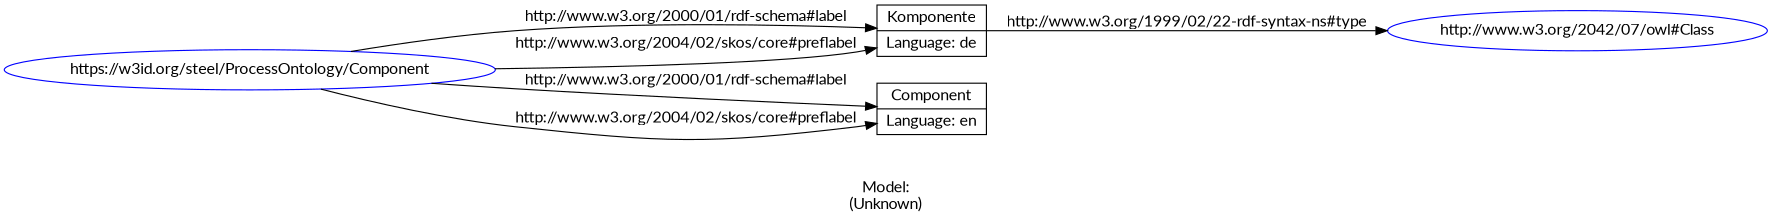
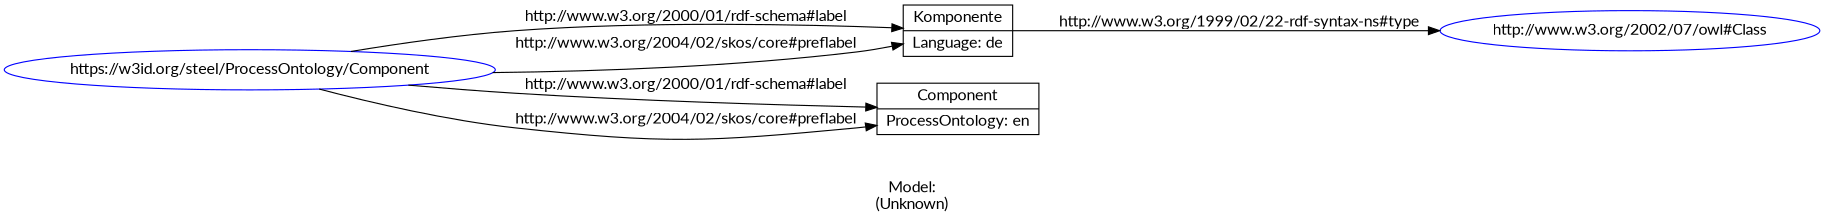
  digraph {
    fontname=Lato
    label="\n\nModel:\n(Unknown)"
    rankdir=LR
    node [fontname=Lato shape=ellipse]
    edge [fontname=Lato]
    n1 [color=blue label="https://w3id.org/steel/ProcessOntology/Component"]
    n2 [label="Komponente|Language: de" shape=record]
-   n3 [label="Component|Language: en" shape=record]
-   n4 [color=blue label="http://www.w3.org/2042/07/owl#Class"]
+   n3 [label="Component|ProcessOntology: en" shape=record]
+   n4 [color=blue label="http://www.w3.org/2002/07/owl#Class"]
    n1 -> n2 [label="http://www.w3.org/2000/01/rdf-schema#label"]
    n1 -> n2 [label="http://www.w3.org/2004/02/skos/core#preflabel"]
    n1 -> n3 [label="http://www.w3.org/2000/01/rdf-schema#label"]
    n1 -> n3 [label="http://www.w3.org/2004/02/skos/core#preflabel"]
    n2 -> n4 [label="http://www.w3.org/1999/02/22-rdf-syntax-ns#type"]
  }
